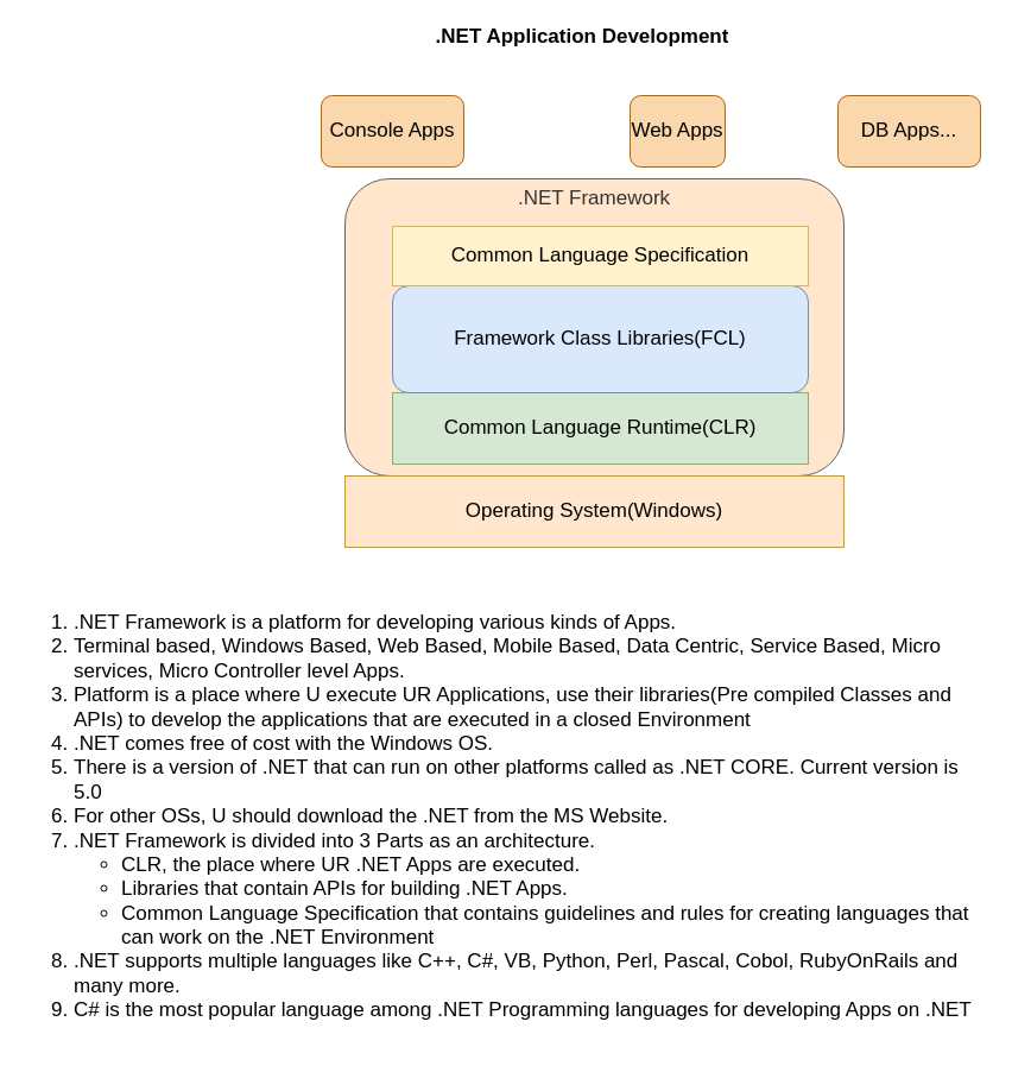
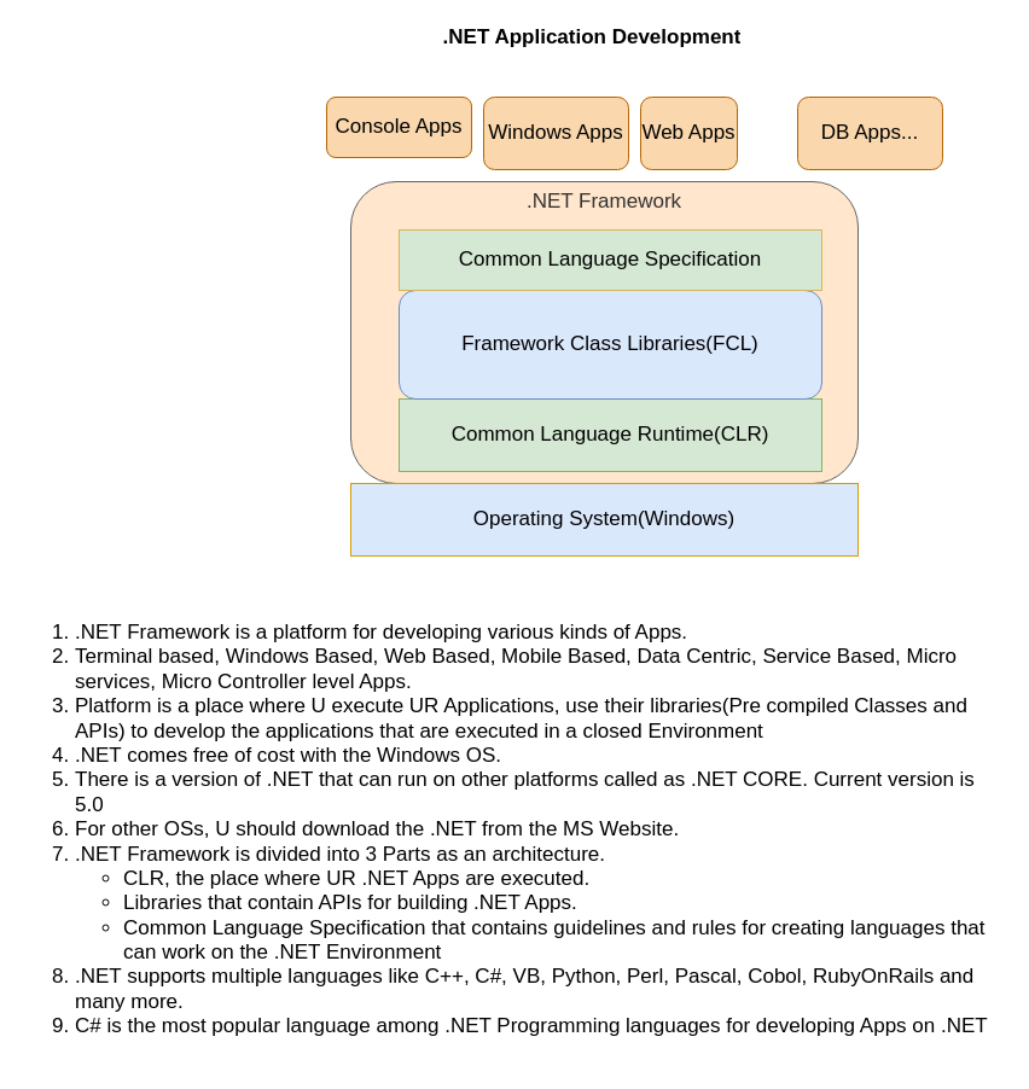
  <mxCell id="0" />
  <mxCell id="1" parent="0" />
  <mxCell id="2" value=".NET Framework" style="rounded=1;whiteSpace=wrap;html=1;fontSize=17;horizontal=1;verticalAlign=top;fillColor=#ffe6cc;fontColor=#333333;strokeColor=#666666;" parent="1" vertex="1"><mxGeometry x="290" y="150" width="420" height="250" as="geometry" /></mxCell>
  <mxCell id="3" value="&lt;h1 style=&quot;font-size: 17px;&quot;&gt;.NET Application Development&lt;/h1&gt;" style="text;html=1;strokeColor=none;fillColor=none;spacing=5;spacingTop=-20;whiteSpace=wrap;overflow=hidden;rounded=0;fontSize=17;align=center;" parent="1" vertex="1"><mxGeometry x="230" y="20" width="520" height="40" as="geometry" /></mxCell>
- <mxCell id="4" value="Operating System(Windows)" style="rounded=0;whiteSpace=wrap;html=1;fontSize=17;fillColor=#ffe6cc;strokeColor=#d79b00;" parent="1" vertex="1"><mxGeometry x="290" y="400" width="420" height="60" as="geometry" /></mxCell>
+ <mxCell id="4" value="Operating System(Windows)" style="rounded=0;whiteSpace=wrap;html=1;fontSize=17;fillColor=#dae8fc;strokeColor=#d79b00;" parent="1" vertex="1"><mxGeometry x="290" y="400" width="420" height="60" as="geometry" /></mxCell>
  <mxCell id="5" value="Common Language Runtime(CLR)" style="rounded=0;whiteSpace=wrap;html=1;fontSize=17;fillColor=#d5e8d4;strokeColor=#82b366;" parent="1" vertex="1"><mxGeometry x="330" y="330" width="350" height="60" as="geometry" /></mxCell>
  <mxCell id="6" value="Framework Class Libraries(FCL)" style="rounded=1;whiteSpace=wrap;html=1;fontSize=17;fillColor=#dae8fc;strokeColor=#6c8ebf;" parent="1" vertex="1"><mxGeometry x="330" y="240" width="350" height="90" as="geometry" /></mxCell>
- <mxCell id="7" value="Common Language Specification" style="rounded=0;whiteSpace=wrap;html=1;fontSize=17;fillColor=#fff2cc;strokeColor=#d6b656;" parent="1" vertex="1"><mxGeometry x="330" y="190" width="350" height="50" as="geometry" /></mxCell>
- <mxCell id="8" value="Console Apps" style="rounded=1;whiteSpace=wrap;html=1;fontSize=17;fillColor=#fad7ac;strokeColor=#b46504;" parent="1" vertex="1"><mxGeometry x="270" y="80" width="120" height="60" as="geometry" /></mxCell>
+ <mxCell id="7" value="Common Language Specification" style="rounded=0;whiteSpace=wrap;html=1;fontSize=17;fillColor=#d5e8d4;strokeColor=#d6b656;" parent="1" vertex="1"><mxGeometry x="330" y="190" width="350" height="50" as="geometry" /></mxCell>
+ <mxCell id="8" value="Console Apps" style="rounded=1;whiteSpace=wrap;html=1;fontSize=17;fillColor=#fad7ac;strokeColor=#b46504;" parent="1" vertex="1"><mxGeometry x="270" y="80" width="120" height="50" as="geometry" /></mxCell>
+ <mxCell id="9" value="Windows Apps" style="rounded=1;whiteSpace=wrap;html=1;fontSize=17;fillColor=#fad7ac;strokeColor=#b46504;" parent="1" vertex="1"><mxGeometry x="400" y="80" width="120" height="60" as="geometry" /></mxCell>
  <mxCell id="10" value="Web Apps" style="rounded=1;whiteSpace=wrap;html=1;fontSize=17;fillColor=#fad7ac;strokeColor=#b46504;" parent="1" vertex="1"><mxGeometry x="530" y="80" width="80" height="60" as="geometry" /></mxCell>
- <mxCell id="11" value="DB Apps..." style="rounded=1;whiteSpace=wrap;html=1;fontSize=17;fillColor=#fad7ac;strokeColor=#b46504;" parent="1" vertex="1"><mxGeometry x="705" y="80" width="120" height="60" as="geometry" /></mxCell>
+ <mxCell id="11" value="DB Apps..." style="rounded=1;whiteSpace=wrap;html=1;fontSize=17;fillColor=#fad7ac;strokeColor=#b46504;" parent="1" vertex="1"><mxGeometry x="660" y="80" width="120" height="60" as="geometry" /></mxCell>
  <mxCell id="12" value="&lt;ol&gt;&lt;li&gt;.NET Framework is a platform for developing various kinds of Apps.&lt;/li&gt;&lt;li&gt;Terminal based, Windows Based, Web Based, Mobile Based, Data Centric, Service Based, Micro services, Micro Controller level Apps.&lt;/li&gt;&lt;li&gt;Platform is a place where U execute UR Applications, use their libraries(Pre compiled Classes and APIs) to develop the applications that are executed in a closed Environment&lt;/li&gt;&lt;li&gt;.NET comes free of cost with the Windows OS.&amp;nbsp;&lt;/li&gt;&lt;li&gt;There is a version of .NET that can run on other platforms called as .NET CORE. Current version is 5.0&lt;/li&gt;&lt;li&gt;For other OSs, U should download the .NET from the MS Website.&lt;/li&gt;&lt;li&gt;.NET Framework is divided into 3 Parts as an architecture.&lt;/li&gt;&lt;ul&gt;&lt;li&gt;&lt;span style=&quot;background-color: initial;&quot;&gt;CLR, the place where UR .NET Apps are executed.&amp;nbsp;&lt;/span&gt;&lt;/li&gt;&lt;li&gt;&lt;span style=&quot;background-color: initial;&quot;&gt;Libraries that contain APIs for building .NET Apps.&amp;nbsp;&lt;/span&gt;&lt;/li&gt;&lt;li&gt;&lt;span style=&quot;background-color: initial;&quot;&gt;Common Language Specification that contains guidelines and rules for creating languages that can work on the .NET Environment&lt;/span&gt;&lt;/li&gt;&lt;/ul&gt;&lt;li&gt;.NET supports multiple languages like C++, C#, VB, Python, Perl, Pascal, Cobol, RubyOnRails and many more.&amp;nbsp;&lt;/li&gt;&lt;li&gt;C# is the most popular language among .NET Programming languages for developing Apps on .NET&lt;/li&gt;&lt;/ol&gt;" style="text;html=1;strokeColor=none;fillColor=none;align=left;verticalAlign=top;whiteSpace=wrap;rounded=0;fontSize=17;" parent="1" vertex="1"><mxGeometry x="20" y="490" width="810" height="390" as="geometry" /></mxCell>
